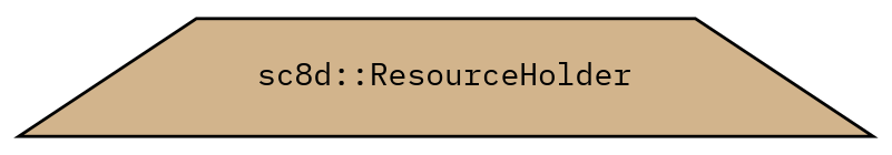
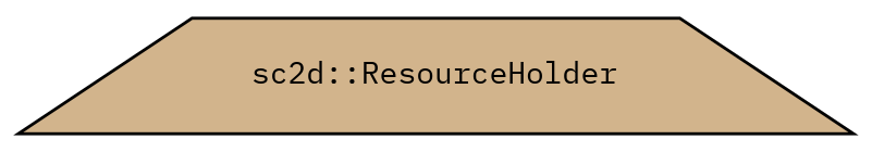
  digraph {
    rankdir=TB
    fontname="IBM Plex Mono"
-   n1 [color=black fillcolor=tan fontname="IBM Plex Mono" fontsize=10 height=0.2 label="sc8d::ResourceHolder" shape=trapezium style=filled width=0.4]
+   n1 [color=black fillcolor=tan fontname="IBM Plex Mono" fontsize=10 height=0.2 label="sc2d::ResourceHolder" shape=trapezium style=filled width=0.4]
  }
